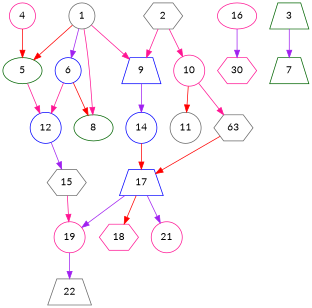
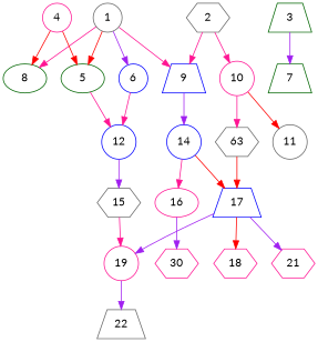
  digraph {
    fontname=Lato
    node [alpha=0.00 color=deeppink fontname=Lato shape=circle]
    edge [color=deeppink fontname=Lato]
    1 [alpha=0.10 color=gray40 expect_size=410616079216243072]
    5 [alpha=0.03 color=darkgreen expect_size=881199345465066258432 shape=ellipse]
    6 [alpha=0.11 color=blue expect_size=268773208559444288]
    8 [alpha=0.08 color=darkgreen expect_size=30599086283495604 shape=ellipse]
    9 [color=blue expect_size=1160015799919862349824 shape=trapezium]
    12 [color=blue expect_size=5666721117861679]
    14 [alpha=0.02 color=blue expect_size=1686657740167584940032]
    15 [alpha=0.12 color=gray40 expect_size=1650098616248377600 shape=hexagon]
    17 [color=blue expect_size=1486789761673287696384 shape=trapezium]
    16 [alpha=0.20 expect_size=268510943769168320 shape=ellipse]
    2 [alpha=0.16 color=gray40 expect_size=67401125020167152 shape=hexagon]
    10 [alpha=0.08 expect_size=178582252606593408]
    11 [alpha=0.17 color=gray40 expect_size=125397410607067952]
    n14 [alpha=0.17 color=gray40 expect_size=594972171907463424 label=63 shape=hexagon]
    3 [alpha=0.01 color=darkgreen expect_size=4559353538687066 shape=trapezium]
    7 [alpha=0.11 color=darkgreen expect_size=168049562395496736 shape=trapezium]
    4 [alpha=0.07 expect_size=362207682980747968]
    19 [alpha=0.07 expect_size=7818201386352377856]
    18 [alpha=0.16 expect_size=452494909663275384832 shape=hexagon]
-   21 [alpha=0.02 expect_size=198082567753943232]
+   21 [alpha=0.02 expect_size=198082567753943232 shape=hexagon]
    n21 [alpha=0.16 expect_size=5943168964164384 label=30 shape=hexagon]
    22 [alpha=0.13 color=gray40 expect_size=1508813556939894030336 shape=trapezium]
    1 -> 5 [color=red]
    1 -> 6 [color=purple]
    1 -> 8
    1 -> 9
    5 -> 12
    6 -> 12
    9 -> 14 [color=purple]
    12 -> 15 [color=purple]
    14 -> 17 [color=red]
+   14 -> 16
    15 -> 19
    17 -> 19 [color=purple]
    17 -> 18 [color=red]
    17 -> 21 [color=purple]
    16 -> n21 [color=purple]
    2 -> 9
    2 -> 10
    10 -> 11 [color=red]
    10 -> n14
    n14 -> 17 [color=red]
    3 -> 7 [color=purple]
    4 -> 5 [color=red]
-   6 -> 8 [color=red]
+   4 -> 8 [color=red]
    19 -> 22 [color=purple]
  }
